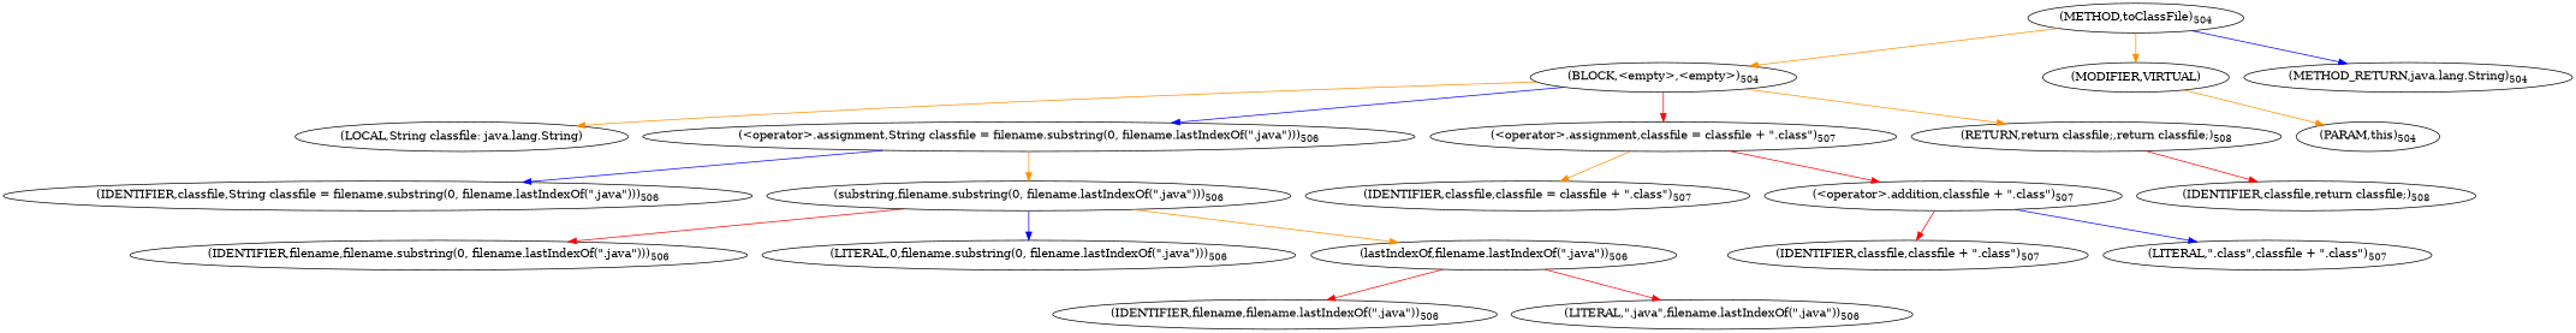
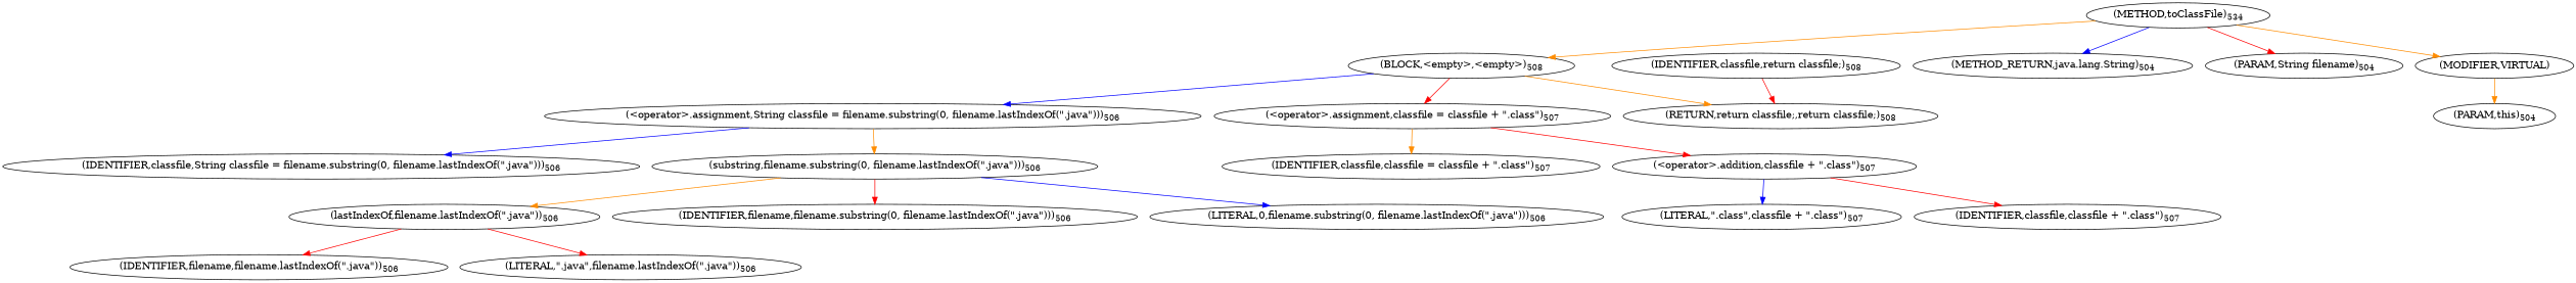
  digraph {
    edge [color=red]
-   n1 [label=<(METHOD,toClassFile)<SUB>504</SUB>>]
-   n3 [label=<(BLOCK,&lt;empty&gt;,&lt;empty&gt;)<SUB>504</SUB>>]
+   n1 [label=<(METHOD,toClassFile)<SUB>534</SUB>>]
+   n2 [label=<(PARAM,String filename)<SUB>504</SUB>>]
+   n3 [label=<(BLOCK,&lt;empty&gt;,&lt;empty&gt;)<SUB>508</SUB>>]
    n4 [label=<(MODIFIER,VIRTUAL)>]
    n5 [label=<(METHOD_RETURN,java.lang.String)<SUB>504</SUB>>]
    n6 [label=<(PARAM,this)<SUB>504</SUB>>]
-   n7 [label=<(LOCAL,String classfile: java.lang.String)>]
    n8 [label=<(&lt;operator&gt;.assignment,String classfile = filename.substring(0, filename.lastIndexOf(&quot;.java&quot;)))<SUB>506</SUB>>]
    n9 [label=<(&lt;operator&gt;.assignment,classfile = classfile + &quot;.class&quot;)<SUB>507</SUB>>]
    n10 [label=<(RETURN,return classfile;,return classfile;)<SUB>508</SUB>>]
    n11 [label=<(IDENTIFIER,classfile,String classfile = filename.substring(0, filename.lastIndexOf(&quot;.java&quot;)))<SUB>506</SUB>>]
    n12 [label=<(substring,filename.substring(0, filename.lastIndexOf(&quot;.java&quot;)))<SUB>506</SUB>>]
    n13 [label=<(IDENTIFIER,classfile,classfile = classfile + &quot;.class&quot;)<SUB>507</SUB>>]
    n14 [label=<(&lt;operator&gt;.addition,classfile + &quot;.class&quot;)<SUB>507</SUB>>]
    n15 [label=<(IDENTIFIER,classfile,return classfile;)<SUB>508</SUB>>]
    n16 [label=<(IDENTIFIER,filename,filename.substring(0, filename.lastIndexOf(&quot;.java&quot;)))<SUB>506</SUB>>]
    n17 [label=<(LITERAL,0,filename.substring(0, filename.lastIndexOf(&quot;.java&quot;)))<SUB>506</SUB>>]
    n18 [label=<(lastIndexOf,filename.lastIndexOf(&quot;.java&quot;))<SUB>506</SUB>>]
    n19 [label=<(IDENTIFIER,filename,filename.lastIndexOf(&quot;.java&quot;))<SUB>506</SUB>>]
    n20 [label=<(LITERAL,&quot;.java&quot;,filename.lastIndexOf(&quot;.java&quot;))<SUB>506</SUB>>]
    n21 [label=<(IDENTIFIER,classfile,classfile + &quot;.class&quot;)<SUB>507</SUB>>]
    n22 [label=<(LITERAL,&quot;.class&quot;,classfile + &quot;.class&quot;)<SUB>507</SUB>>]
+   n1 -> n2
    n1 -> n3 [color=darkorange]
    n1 -> n4 [color=darkorange]
    n1 -> n5 [color=blue]
-   n3 -> n7 [color=darkorange]
    n3 -> n8 [color=blue]
    n3 -> n9
    n3 -> n10 [color=darkorange]
    n4 -> n6 [color=darkorange]
    n8 -> n11 [color=blue]
    n8 -> n12 [color=darkorange]
    n9 -> n13 [color=darkorange]
    n9 -> n14
-   n10 -> n15
+   n15 -> n10
    n12 -> n16
    n12 -> n17 [color=blue]
    n12 -> n18 [color=darkorange]
    n14 -> n21
    n14 -> n22 [color=blue]
    n18 -> n19
    n18 -> n20
  }
